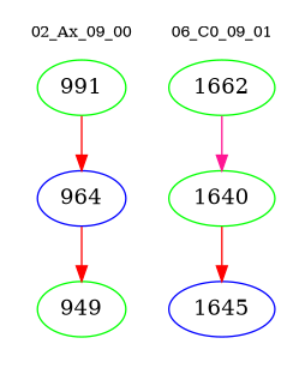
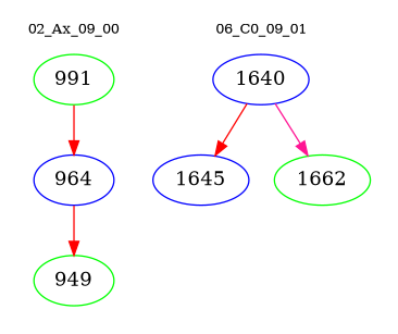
  digraph {
    node [color=blue]
    edge [color=red]
    n1 [label=964]
    n2 [color=green label=949]
    n3 [color=green label=991]
-   n4 [color=green label=1640]
+   n4 [label=1640]
    n5 [label=1645]
    n6 [color=green label=1662]
    subgraph cluster_1 {
      color=white
      fontsize=10
      label="02_Ax_09_00"
      n1
      n2
      n3
    }
    subgraph cluster_2 {
      color=white
      fontsize=10
      label="06_C0_09_01"
      n4
      n5
      n6
    }
    n1 -> n2
    n3 -> n1
    n4 -> n5
-   n6 -> n4 [color=deeppink]
+   n4 -> n6 [color=deeppink]
  }
